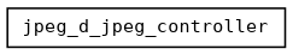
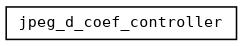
  digraph {
    rankdir=LR
    fontname="DejaVu Sans Mono"
-   n1 [color=black fillcolor=white fontname="DejaVu Sans Mono" fontsize=10 height=0.2 label=jpeg_d_jpeg_controller shape=record style=filled width=0.4]
+   n1 [color=black fillcolor=white fontname="DejaVu Sans Mono" fontsize=10 height=0.2 label=jpeg_d_coef_controller shape=record style=filled width=0.4]
  }
